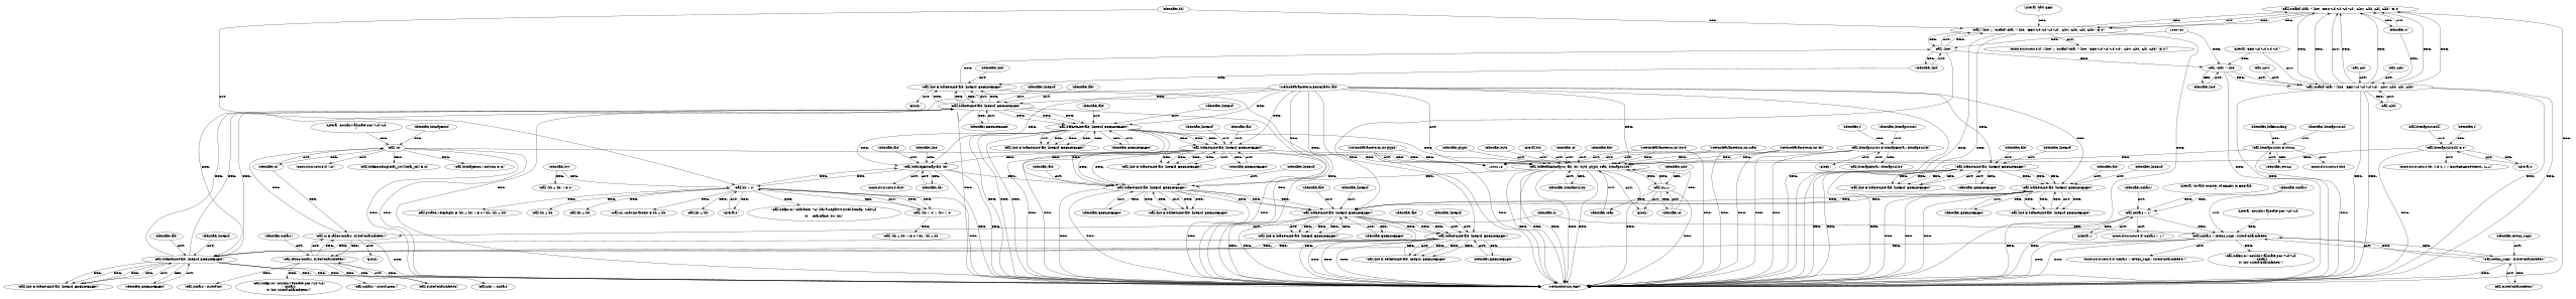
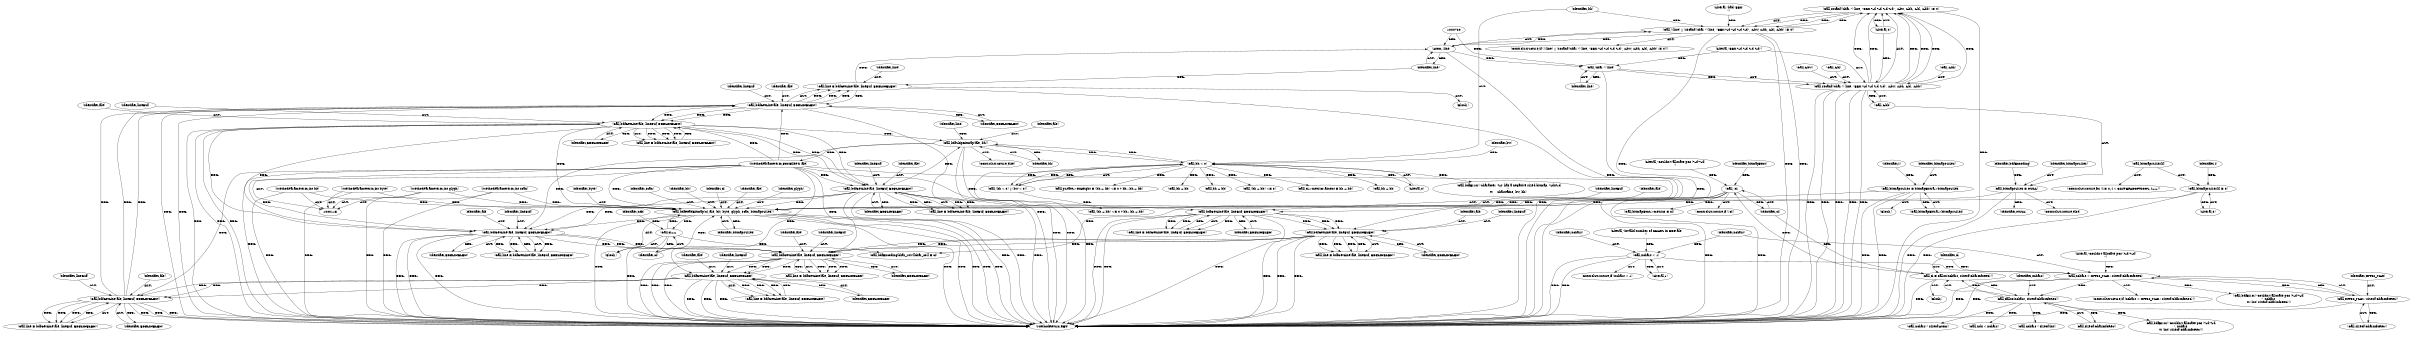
  digraph {
    n1 [label="(Call,sscanf((char *) line, \"BBX %d %d %d %d\", &bw, &bh, &bl, &bb) != 4)"]
    n2 [label="(Call,(!line) || (sscanf((char *) line, \"BBX %d %d %d %d\", &bw, &bh, &bl, &bb) != 4))"]
    n3 [label="(MethodReturn,RET)"]
-   n4 [label="(Identifier,4)"]
-   n5 [label="(Call,!line)"]
+   n4 [label="(Literal,4)"]
+   n5 [label="(Atom,!line)"]
    n6 [label="(ControlStructure,if ((!line) || (sscanf((char *) line, \"BBX %d %d %d %d\", &bw, &bh, &bl, &bb) != 4)))"]
    n7 [label="(Call,sscanf((char *) line, \"BBX %d %d %d %d\", &bw, &bh, &bl, &bb))"]
    n8 [label="(Call,&bb)"]
    n9 [label="(Call,(char *) line)"]
    n10 [label="(Identifier,line)"]
    n11 [label="(Identifier,line)"]
    n12 [label="(Call,line = bdfGetLine(file, lineBuf, BDFLINELEN))"]
    n13 [label="(Call,bdfGetLine(file, lineBuf, BDFLINELEN))"]
    n14 [label="(Block,)"]
    n15 [label="(Call,bdfGetLine(file, lineBuf, BDFLINELEN))"]
    n16 [label="(Identifier,BDFLINELEN)"]
    n17 [label="(Call,bdfGetLine(file, lineBuf, BDFLINELEN))"]
    n18 [label="(Call,bdfSkipBitmap(file, bh))"]
    n19 [label="(Call,bdfGetLine(file, lineBuf, BDFLINELEN))"]
    n20 [label="(Call,bdfReadBitmap(ci, file, bit, byte, glyph, scan, bitmapsSizes))"]
    n21 [label="(Identifier,BDFLINELEN)"]
    n22 [label="(Call,line = bdfGetLine(file, lineBuf, BDFLINELEN))"]
    n23 [label="(Call,bdfGetLine(file, lineBuf, BDFLINELEN))"]
    n24 [label="(Identifier,BDFLINELEN)"]
    n25 [label="(Call,line = bdfGetLine(file, lineBuf, BDFLINELEN))"]
    n26 [label="(Call,bdfGetLine(file, lineBuf, BDFLINELEN))"]
    n27 [label="(Identifier,BDFLINELEN)"]
    n28 [label="(Call,line = bdfGetLine(file, lineBuf, BDFLINELEN))"]
    n29 [label="(Call,bdfGetLine(file, lineBuf, BDFLINELEN))"]
    n30 [label="(Identifier,BDFLINELEN)"]
    n31 [label="(Call,line = bdfGetLine(file, lineBuf, BDFLINELEN))"]
    n32 [label="(Identifier,BDFLINELEN)"]
    n33 [label="(Call,line = bdfGetLine(file, lineBuf, BDFLINELEN))"]
    n34 [label="(Call,bh < 0)"]
    n35 [label="(ControlStructure,else)"]
    n36 [label="(Identifier,bh)"]
    n37 [label="(Call,bh + bb)"]
    n38 [label="(Call,(bh + bb) <= 0)"]
    n39 [label="(Call,(bh < 0) || (bw < 0))"]
    n40 [label="(Call,ci->metrics.ascent = bh + bb)"]
    n41 [label="(Call,bh + bb)"]
    n42 [label="(Literal,0)"]
    n43 [label="(Call,bdfError(\"character '%s' has a negative sized bitmap, %dx%d\n\",\n\t\t     charName, bw, bh))"]
    n44 [label="(Call,pState->exHeight = (bh + bb) <= 0 ? bh : bh + bb)"]
    n45 [label="(Call,bh + bb)"]
    n46 [label="(Call,line = bdfGetLine(file, lineBuf, BDFLINELEN))"]
    n47 [label="(Identifier,BDFLINELEN)"]
    n48 [label="(Call,ci++)"]
    n49 [label="(Block,)"]
    n50 [label="(Identifier,bitmapsSizes)"]
    n51 [label="(MethodParameterIn,FontFilePtr file)"]
    n52 [label="(Call,bdfGetLine(file, lineBuf, BDFLINELEN))"]
    n53 [label="(Call,bdfGetLine(file, lineBuf, BDFLINELEN))"]
    1000115
    n55 [label="(Identifier,BDFLINELEN)"]
    n56 [label="(Call,line = bdfGetLine(file, lineBuf, BDFLINELEN))"]
    n57 [label="(Call,line = bdfGetLine(file, lineBuf, BDFLINELEN))"]
    n58 [label="(Identifier,BDFLINELEN)"]
    n59 [label="(Call,(bh + bb) <= 0 ? bh : bh + bb)"]
    n60 [label="(Call,bdfEncoding[char_row][char_col] = ci)"]
    n61 [label="(Identifier,ci)"]
    n62 [label="(Call,!ci)"]
    n63 [label="(Call,bitmapFont->metrics = ci)"]
    n64 [label="(Identifier,ci)"]
    n65 [label="(ControlStructure,if (!ci))"]
    n66 [label="(Call,ci = calloc(nchars, sizeof(CharInfoRec)))"]
    n67 [label="(Call,calloc(nchars, sizeof(CharInfoRec)))"]
    n68 [label="(Block,)"]
    n69 [label="(Call,nchars * sizeof(int))"]
    n70 [label="(Call,bdfError(\"Couldn't allocate pCI (%d*%d)\n\", nchars,\n\t\t (int) sizeof(CharInfoRec)))"]
    n71 [label="(Call,nchars * sizeof(Atom))"]
    n72 [label="(Call,sizeof(CharInfoRec))"]
    n73 [label="(Call,ndx < nchars)"]
    n74 [label="(Call,nchars > INT32_MAX / sizeof(CharInfoRec))"]
    n75 [label="(Call,INT32_MAX / sizeof(CharInfoRec))"]
    n76 [label="(ControlStructure,if (nchars > INT32_MAX / sizeof(CharInfoRec)))"]
    n77 [label="(Call,bdfError(\"Couldn't allocate pCI (%d*%d)\n\", nchars,\n\t\t (int) sizeof(CharInfoRec)))"]
    n78 [label="(Call,sizeof(CharInfoRec))"]
    n79 [label="(Call,nchars < 1)"]
    n80 [label="(ControlStructure,if (nchars < 1))"]
    n81 [label="(Literal,1)"]
    n82 [label="(MethodParameterIn,int bit)"]
    n83 [label="(MethodParameterIn,int byte)"]
    n84 [label="(MethodParameterIn,int glyph)"]
    n85 [label="(MethodParameterIn,int scan)"]
    n86 [label="(Call,bitmapsSizes = bitmapExtra->bitmapsSizes)"]
    n87 [label="(Block,)"]
    n88 [label="(Call,bitmapExtra->bitmapsSizes)"]
    n89 [label="(Call,bitmapsSizes = NULL)"]
    n90 [label="(ControlStructure,else)"]
    n91 [label="(Identifier,NULL)"]
    n92 [label="(Call,bitmapsSizes[i] = 0)"]
    n93 [label="(ControlStructure,for (i = 0; i < GLYPHPADOPTIONS; i++))"]
    n94 [label="(Literal,0)"]
    n95 [label="(Identifier,lineBuf)"]
    n96 [label="(Identifier,file)"]
    n97 [label="(Identifier,file)"]
    n98 [label="(Identifier,ndx)"]
    n99 [label="(Identifier,glyph)"]
    n100 [label="(Identifier,lineBuf)"]
    n101 [label="(Identifier,i)"]
    n102 [label="(Identifier,file)"]
    n103 [label="(Identifier,INT32_MAX)"]
    n104 [label="(Literal,\"bad 'BBX'\n\")"]
    n105 [label="(Identifier,lineBuf)"]
    n106 [label="(Identifier,nchars)"]
    n107 [label="(Identifier,line)"]
    n108 [label="(Call,&bh)"]
    n109 [label="(Identifier,file)"]
    n110 [label="(Literal,\"Couldn't allocate pCI (%d*%d)\n\")"]
    n111 [label="(Literal,\"BBX %d %d %d %d\")"]
    n112 [label="(Identifier,lineBuf)"]
    n113 [label="(Identifier,lineBuf)"]
    n114 [label="(Identifier,bitmapsSizes)"]
    n115 [label="(Identifier,file)"]
    n116 [label="(Literal,\"invalid number of CHARS in BDF file\n\")"]
    n117 [label="(Identifier,lineBuf)"]
    n118 [label="(Identifier,bitmapsSizes)"]
    n119 [label="(Call,&bw)"]
    n120 [label="(Identifier,ci)"]
    n121 [label="(Identifier,line)"]
    n122 [label="(Identifier,file)"]
    n123 [label="(Identifier,nchars)"]
    n124 [label="(Identifier,lineBuf)"]
    n125 [label="(Identifier,byte)"]
    n126 [label="(Identifier,lineBuf)"]
    n127 [label="(Identifier,scan)"]
    n128 [label="(Identifier,lineBuf)"]
    n129 [label="(Call,bitmapsSizes[i])"]
-   n130 [label="(Literal,bit)"]
+   n130 [label="(Identifier,bit)"]
    n131 [label="(Identifier,ci)"]
    n132 [label="(Identifier,file)"]
    n133 [label="(Identifier,nchars)"]
    n134 [label="(Call,&bl)"]
    n135 [label="(Identifier,bitmapFont)"]
    n136 [label="(Identifier,bh)"]
    n137 [label="(Identifier,file)"]
    n138 [label="(Identifier,file)"]
    n139 [label="(Identifier,file)"]
    n140 [label="(Literal,\"Couldn't allocate pCI (%d*%d)\n\")"]
    n141 [label="(Identifier,bdfEncoding)"]
    n142 [label="(Identifier,bw)"]
    n143 [label="(Identifier,file)"]
    n144 [label="(Identifier,i)"]
    1000720
    n1 -> n2 [label="AST: "]
    n1 -> n2 [label="DDG: "]
    n1 -> n2 [label="DDG: "]
    n1 -> n3 [label="DDG: "]
    n1 -> n4 [label="CFG: "]
    n2 -> n1 [label="CFG: "]
    n2 -> n3 [label="DDG: "]
    n2 -> n3 [label="DDG: "]
    n2 -> n3 [label="DDG: "]
    n2 -> n5 [label="CFG: "]
    n2 -> n6 [label="AST: "]
    n4 -> n1 [label="AST: "]
    n4 -> n7 [label="CFG: "]
    n5 -> n2 [label="AST: "]
    n5 -> n2 [label="DDG: "]
    n5 -> n3 [label="DDG: "]
    n5 -> n9 [label="DDG: "]
    n5 -> n11 [label="CFG: "]
    n7 -> n1 [label="AST: "]
    n7 -> n1 [label="DDG: "]
    n7 -> n1 [label="DDG: "]
    n7 -> n1 [label="DDG: "]
    n7 -> n1 [label="DDG: "]
    n7 -> n1 [label="DDG: "]
    n7 -> n1 [label="DDG: "]
    n7 -> n3 [label="DDG: "]
    n7 -> n3 [label="DDG: "]
    n7 -> n3 [label="DDG: "]
    n7 -> n3 [label="DDG: "]
    n7 -> n3 [label="DDG: "]
    n7 -> n8 [label="CFG: "]
    n8 -> n7 [label="AST: "]
    n9 -> n3 [label="DDG: "]
    n9 -> n7 [label="AST: "]
    n9 -> n7 [label="DDG: "]
    n9 -> n10 [label="CFG: "]
    n10 -> n9 [label="AST: "]
    n11 -> n5 [label="AST: "]
    n11 -> n12 [label="CFG: "]
    n12 -> n3 [label="DDG: "]
    n12 -> n5 [label="DDG: "]
    n12 -> n13 [label="CFG: "]
    n12 -> n14 [label="AST: "]
    n13 -> n3 [label="DDG: "]
    n13 -> n3 [label="DDG: "]
    n13 -> n3 [label="DDG: "]
    n13 -> n12 [label="AST: "]
    n13 -> n12 [label="DDG: "]
    n13 -> n12 [label="DDG: "]
    n13 -> n12 [label="DDG: "]
    n13 -> n15 [label="DDG: "]
    n13 -> n15 [label="DDG: "]
    n13 -> n15 [label="DDG: "]
    n13 -> n16 [label="CFG: "]
    n15 -> n3 [label="DDG: "]
    n15 -> n3 [label="DDG: "]
    n15 -> n3 [label="DDG: "]
    n15 -> n17 [label="DDG: "]
    n15 -> n17 [label="DDG: "]
    n15 -> n18 [label="DDG: "]
    n15 -> n19 [label="DDG: "]
    n15 -> n19 [label="DDG: "]
    n15 -> n19 [label="DDG: "]
    n15 -> n20 [label="DDG: "]
    n15 -> n21 [label="CFG: "]
    n15 -> n22 [label="AST: "]
    n15 -> n22 [label="DDG: "]
    n15 -> n22 [label="DDG: "]
    n15 -> n22 [label="DDG: "]
    n16 -> n13 [label="AST: "]
    n17 -> n3 [label="DDG: "]
    n17 -> n3 [label="DDG: "]
    n17 -> n3 [label="DDG: "]
    n17 -> n29 [label="DDG: "]
    n17 -> n29 [label="DDG: "]
    n17 -> n29 [label="DDG: "]
    n17 -> n32 [label="CFG: "]
    n17 -> n33 [label="AST: "]
    n17 -> n33 [label="DDG: "]
    n17 -> n33 [label="DDG: "]
    n17 -> n33 [label="DDG: "]
    n18 -> n3 [label="DDG: "]
    n18 -> n3 [label="DDG: "]
    n18 -> n17 [label="DDG: "]
    n18 -> n34 [label="DDG: "]
    n18 -> n35 [label="AST: "]
    n18 -> n36 [label="CFG: "]
    n19 -> n3 [label="DDG: "]
    n19 -> n3 [label="DDG: "]
    n19 -> n3 [label="DDG: "]
    n19 -> n17 [label="DDG: "]
    n19 -> n17 [label="DDG: "]
    n19 -> n18 [label="DDG: "]
    n19 -> n20 [label="DDG: "]
    n19 -> n46 [label="AST: "]
    n19 -> n46 [label="DDG: "]
    n19 -> n46 [label="DDG: "]
    n19 -> n46 [label="DDG: "]
    n19 -> n47 [label="CFG: "]
    n20 -> n3 [label="DDG: "]
    n20 -> n3 [label="DDG: "]
    n20 -> n3 [label="DDG: "]
    n20 -> n3 [label="DDG: "]
    n20 -> n3 [label="DDG: "]
    n20 -> n3 [label="DDG: "]
    n20 -> n17 [label="DDG: "]
    n20 -> n48 [label="DDG: "]
    n20 -> n49 [label="AST: "]
    n20 -> n50 [label="CFG: "]
    n21 -> n15 [label="AST: "]
    n22 -> n15 [label="CFG: "]
    n23 -> n3 [label="DDG: "]
    n23 -> n3 [label="DDG: "]
    n23 -> n3 [label="DDG: "]
    n23 -> n13 [label="DDG: "]
    n23 -> n13 [label="DDG: "]
    n23 -> n13 [label="DDG: "]
    n23 -> n24 [label="CFG: "]
    n23 -> n25 [label="AST: "]
    n23 -> n25 [label="DDG: "]
    n23 -> n25 [label="DDG: "]
    n23 -> n25 [label="DDG: "]
    n24 -> n23 [label="AST: "]
    n25 -> n23 [label="CFG: "]
    n26 -> n3 [label="DDG: "]
    n26 -> n3 [label="DDG: "]
    n26 -> n3 [label="DDG: "]
    n26 -> n23 [label="DDG: "]
    n26 -> n23 [label="DDG: "]
    n26 -> n23 [label="DDG: "]
    n26 -> n27 [label="CFG: "]
    n26 -> n28 [label="AST: "]
    n26 -> n28 [label="DDG: "]
    n26 -> n28 [label="DDG: "]
    n26 -> n28 [label="DDG: "]
    n27 -> n26 [label="AST: "]
    n28 -> n26 [label="CFG: "]
    n29 -> n3 [label="DDG: "]
    n29 -> n3 [label="DDG: "]
    n29 -> n3 [label="DDG: "]
    n29 -> n26 [label="DDG: "]
    n29 -> n26 [label="DDG: "]
    n29 -> n26 [label="DDG: "]
    n29 -> n30 [label="CFG: "]
    n29 -> n31 [label="AST: "]
    n29 -> n31 [label="DDG: "]
    n29 -> n31 [label="DDG: "]
    n29 -> n31 [label="DDG: "]
    n30 -> n29 [label="AST: "]
    n31 -> n29 [label="CFG: "]
    n32 -> n17 [label="AST: "]
    n33 -> n17 [label="CFG: "]
    n34 -> n3 [label="DDG: "]
    n34 -> n18 [label="DDG: "]
    n34 -> n37 [label="DDG: "]
-   n142 -> n38 [label="DDG: "]
+   n34 -> n38 [label="DDG: "]
    n34 -> n39 [label="AST: "]
    n34 -> n39 [label="DDG: "]
    n34 -> n39 [label="DDG: "]
    n34 -> n40 [label="DDG: "]
    n34 -> n41 [label="DDG: "]
    n34 -> n42 [label="CFG: "]
    n34 -> n43 [label="DDG: "]
    n34 -> n44 [label="DDG: "]
    n34 -> n45 [label="DDG: "]
    n36 -> n18 [label="AST: "]
    n39 -> n34 [label="CFG: "]
    n39 -> n59 [label="DDG: "]
    n42 -> n34 [label="AST: "]
    n46 -> n19 [label="CFG: "]
    n47 -> n19 [label="AST: "]
    n48 -> n3 [label="DDG: "]
    n48 -> n20 [label="DDG: "]
    n48 -> n49 [label="AST: "]
-   n48 -> n127 [label="DDG: "]
+   n48 -> n60 [label="DDG: "]
    n48 -> n61 [label="CFG: "]
    n50 -> n20 [label="AST: "]
    n51 -> n3 [label="DDG: "]
    n51 -> n13 [label="DDG: "]
    n51 -> n15 [label="DDG: "]
    n51 -> n17 [label="DDG: "]
-   n51 -> n18 [label="DDG: "]
+   n18 -> n51 [label="DDG: "]
    n51 -> n19 [label="DDG: "]
    n51 -> n20 [label="DDG: "]
    n51 -> n23 [label="DDG: "]
    n51 -> n26 [label="DDG: "]
    n51 -> n29 [label="DDG: "]
    n51 -> n52 [label="DDG: "]
    n51 -> n53 [label="DDG: "]
    n51 -> 1000115 [label="AST: "]
    n52 -> n3 [label="DDG: "]
    n52 -> n3 [label="DDG: "]
    n52 -> n3 [label="DDG: "]
    n52 -> n29 [label="DDG: "]
    n52 -> n29 [label="DDG: "]
    n52 -> n29 [label="DDG: "]
    n52 -> n55 [label="CFG: "]
    n52 -> n56 [label="AST: "]
    n52 -> n56 [label="DDG: "]
    n52 -> n56 [label="DDG: "]
    n52 -> n56 [label="DDG: "]
    n53 -> n3 [label="DDG: "]
    n53 -> n3 [label="DDG: "]
    n53 -> n3 [label="DDG: "]
    n53 -> n52 [label="DDG: "]
    n53 -> n52 [label="DDG: "]
    n53 -> n52 [label="DDG: "]
    n53 -> n57 [label="AST: "]
    n53 -> n57 [label="DDG: "]
    n53 -> n57 [label="DDG: "]
    n53 -> n57 [label="DDG: "]
    n53 -> n58 [label="CFG: "]
    n55 -> n52 [label="AST: "]
    n56 -> n52 [label="CFG: "]
    n57 -> n53 [label="CFG: "]
    n58 -> n53 [label="AST: "]
    n61 -> n20 [label="CFG: "]
    n61 -> n48 [label="AST: "]
    n62 -> n3 [label="DDG: "]
    n62 -> n3 [label="DDG: "]
    n62 -> n20 [label="DDG: "]
    n62 -> n60 [label="DDG: "]
    n62 -> n63 [label="DDG: "]
    n62 -> n64 [label="CFG: "]
    n62 -> n65 [label="AST: "]
    n64 -> n62 [label="AST: "]
    n64 -> n66 [label="CFG: "]
    n66 -> n3 [label="DDG: "]
    n66 -> n62 [label="DDG: "]
    n66 -> n67 [label="CFG: "]
    n66 -> n68 [label="AST: "]
    n67 -> n66 [label="AST: "]
    n67 -> n66 [label="DDG: "]
    n67 -> n69 [label="DDG: "]
    n67 -> n70 [label="DDG: "]
    n67 -> n71 [label="DDG: "]
    n67 -> n72 [label="CFG: "]
    n67 -> n73 [label="DDG: "]
    n72 -> n67 [label="AST: "]
    n74 -> n3 [label="DDG: "]
    n74 -> n3 [label="DDG: "]
    n74 -> n67 [label="DDG: "]
    n74 -> n75 [label="CFG: "]
    n74 -> n76 [label="AST: "]
    n74 -> n77 [label="DDG: "]
    n75 -> n3 [label="DDG: "]
    n75 -> n74 [label="AST: "]
    n75 -> n74 [label="DDG: "]
    n75 -> n78 [label="CFG: "]
    n78 -> n75 [label="AST: "]
    n79 -> n3 [label="DDG: "]
    n79 -> n3 [label="DDG: "]
    n79 -> n74 [label="DDG: "]
    n79 -> n80 [label="AST: "]
    n79 -> n81 [label="CFG: "]
    n81 -> n79 [label="AST: "]
    n82 -> n3 [label="DDG: "]
    n82 -> n20 [label="DDG: "]
    n82 -> 1000115 [label="AST: "]
    n83 -> n3 [label="DDG: "]
    n83 -> n20 [label="DDG: "]
    n83 -> 1000115 [label="AST: "]
    n84 -> n3 [label="DDG: "]
    n84 -> n20 [label="DDG: "]
    n84 -> 1000115 [label="AST: "]
    n85 -> n3 [label="DDG: "]
    n85 -> n20 [label="DDG: "]
    n85 -> 1000115 [label="AST: "]
    n86 -> n3 [label="DDG: "]
    n86 -> n3 [label="DDG: "]
    n86 -> n20 [label="DDG: "]
    n86 -> n87 [label="AST: "]
    n86 -> n88 [label="CFG: "]
    n88 -> n86 [label="AST: "]
    n89 -> n3 [label="DDG: "]
    n89 -> n20 [label="DDG: "]
    n89 -> n90 [label="AST: "]
    n89 -> n91 [label="CFG: "]
-   n91 -> n89 [label="AST: "]
+   n8 -> n89 [label="AST: "]
    n92 -> n3 [label="DDG: "]
    n92 -> n20 [label="DDG: "]
-   n92 -> n93 [label="AST: "]
+   n129 -> n93 [label="AST: "]
    n92 -> n94 [label="CFG: "]
    n94 -> n92 [label="AST: "]
    n95 -> n15 [label="AST: "]
    n96 -> n15 [label="AST: "]
    n97 -> n13 [label="AST: "]
    n98 -> n48 [label="CFG: "]
    n99 -> n20 [label="AST: "]
    n100 -> n13 [label="AST: "]
    n101 -> n86 [label="CFG: "]
    n102 -> n18 [label="AST: "]
    n103 -> n75 [label="AST: "]
    n104 -> n2 [label="CFG: "]
    n105 -> n26 [label="AST: "]
    n106 -> n79 [label="AST: "]
    n107 -> n18 [label="CFG: "]
    n108 -> n7 [label="AST: "]
    n109 -> n52 [label="AST: "]
    n110 -> n74 [label="CFG: "]
    n111 -> n7 [label="AST: "]
    n111 -> n9 [label="CFG: "]
    n112 -> n23 [label="AST: "]
    n113 -> n53 [label="AST: "]
    n114 -> n86 [label="AST: "]
    n115 -> n53 [label="AST: "]
    n116 -> n79 [label="CFG: "]
    n117 -> n29 [label="AST: "]
    n118 -> n89 [label="AST: "]
    n119 -> n7 [label="AST: "]
    n120 -> n66 [label="AST: "]
    n120 -> n74 [label="CFG: "]
    n121 -> n12 [label="AST: "]
    n122 -> n29 [label="AST: "]
    n123 -> n74 [label="AST: "]
    n123 -> n79 [label="CFG: "]
    n124 -> n19 [label="AST: "]
    n125 -> n20 [label="AST: "]
    n126 -> n17 [label="AST: "]
    n127 -> n20 [label="AST: "]
    n128 -> n52 [label="AST: "]
    n129 -> n92 [label="AST: "]
    n130 -> n20 [label="AST: "]
    n131 -> n20 [label="AST: "]
    n132 -> n19 [label="AST: "]
    n133 -> n67 [label="AST: "]
    n134 -> n7 [label="AST: "]
    n135 -> n62 [label="CFG: "]
    n136 -> n2 [label="CFG: "]
    n136 -> n34 [label="AST: "]
    n137 -> n17 [label="AST: "]
    n138 -> n23 [label="AST: "]
    n139 -> n20 [label="AST: "]
    n140 -> n62 [label="CFG: "]
    n141 -> n89 [label="CFG: "]
    n142 -> n34 [label="CFG: "]
    n143 -> n26 [label="AST: "]
    n144 -> n92 [label="CFG: "]
    1000720 -> n5 [label="CFG: "]
    1000720 -> n9 [label="DDG: "]
  }
